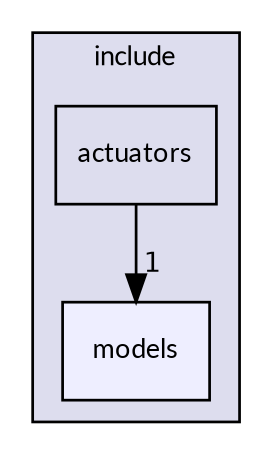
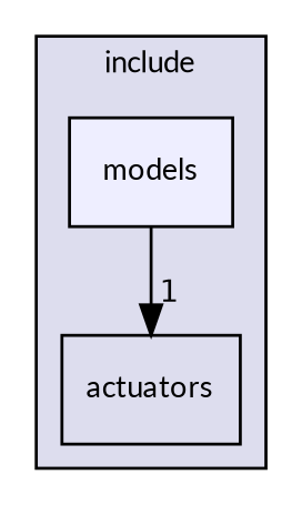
  digraph {
    compound=true
    fontname=Lato
    node [fontname=Lato fontsize=10 shape=box]
    n1 [label=actuators]
    n2 [fillcolor="#eeeeff" label=models pencolor=black style=filled]
    subgraph cluster_1 {
      bgcolor="#ddddee"
      fontsize=10
      label=include
      pencolor=black
      n1
      n2
    }
-   n1 -> n2 [headlabel=1 labeldistance=1.5 labelfontname=Helvetica labelfontsize=10 fontname=Lato]
+   n2 -> n1 [headlabel=1 labeldistance=1.5 labelfontname=Helvetica labelfontsize=10 fontname=Lato]
  }
